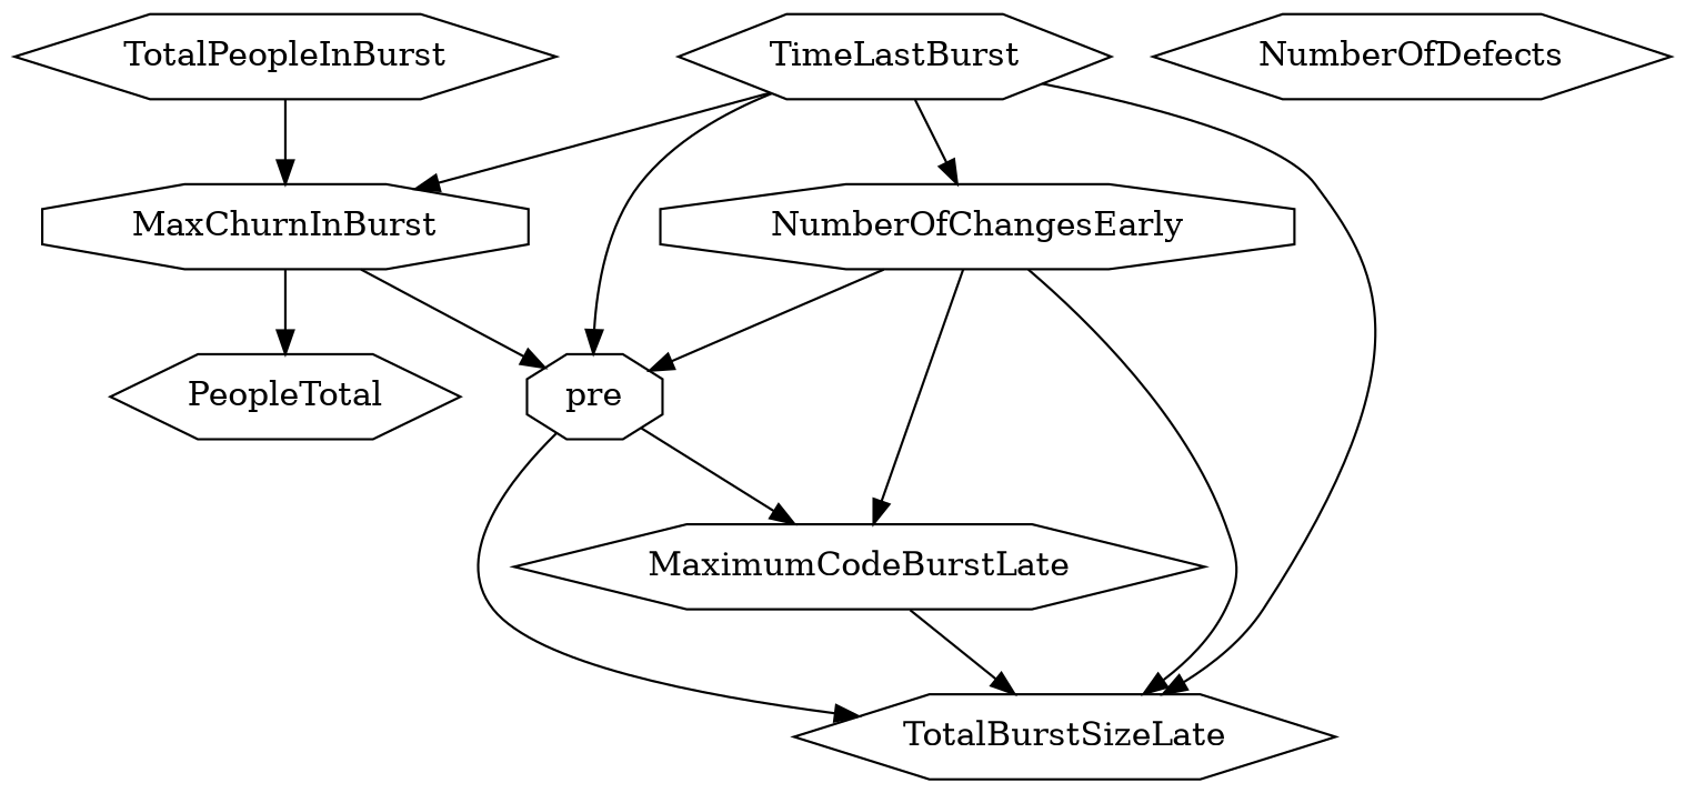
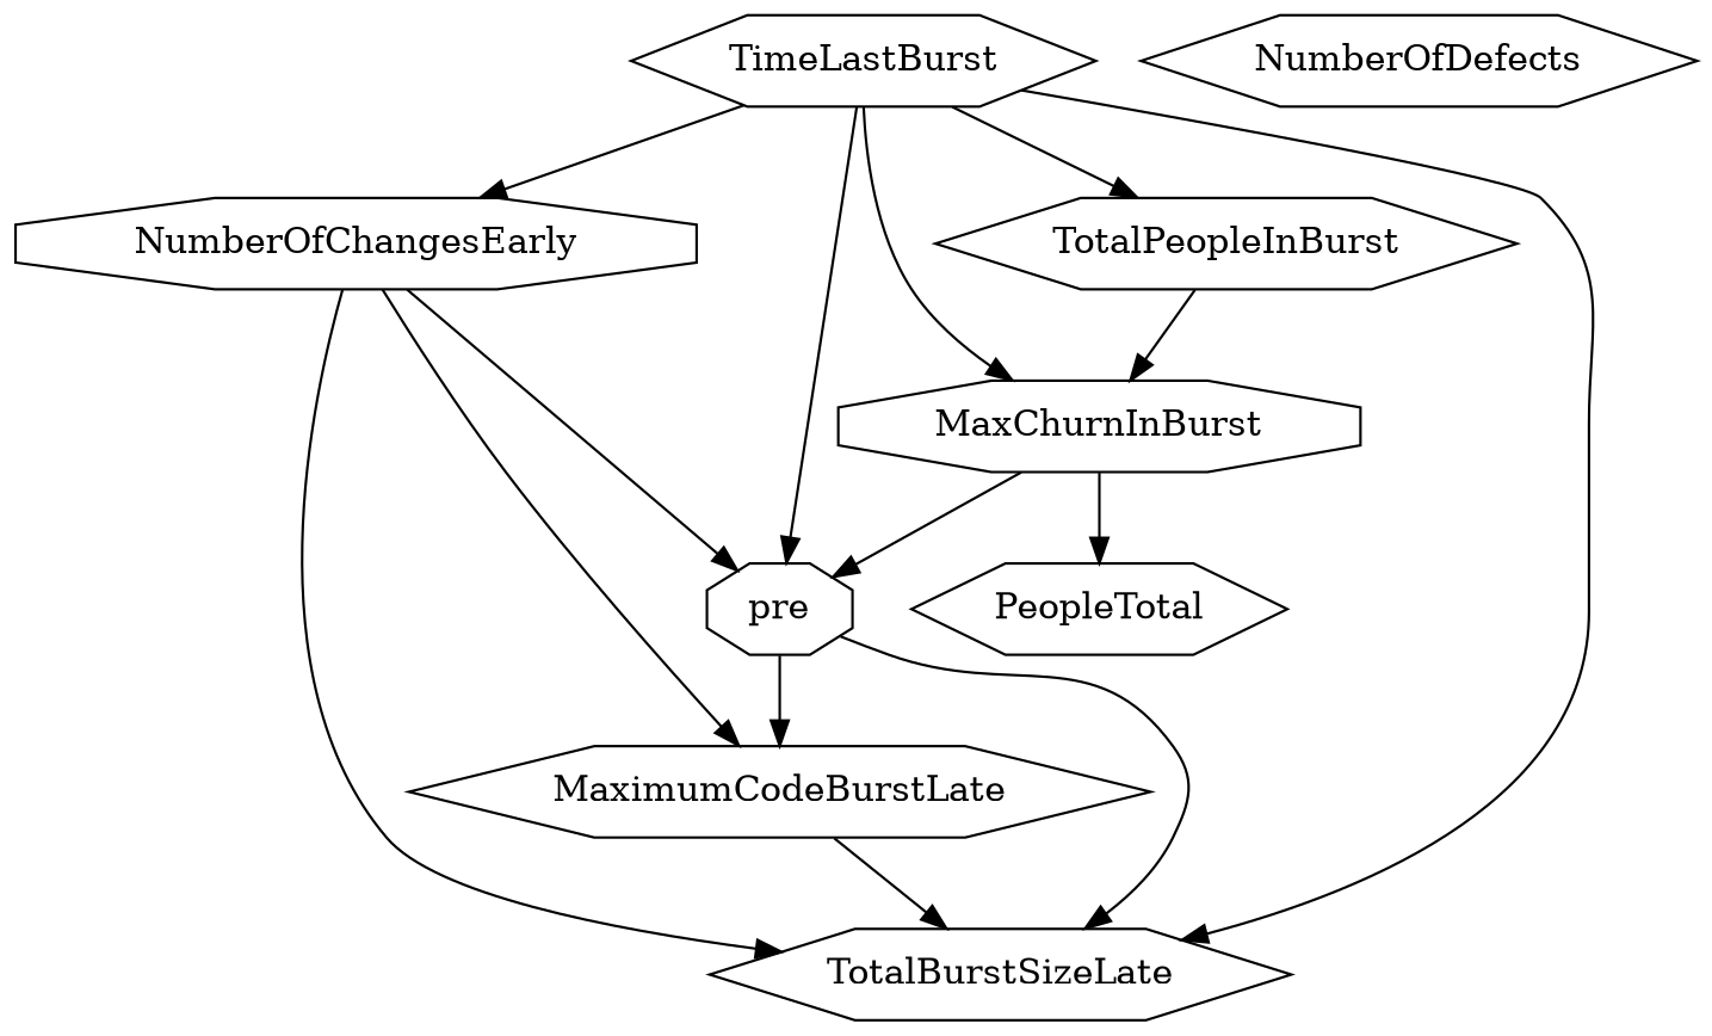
  digraph {
    node [shape=hexagon]
    NumberOfChangesEarly [shape=octagon]
    pre [shape=octagon]
    MaximumCodeBurstLate
    TotalBurstSizeLate
    NumberOfDefects
    MaxChurnInBurst [shape=octagon]
    TotalPeopleInBurst
    PeopleTotal
    TimeLastBurst
    NumberOfChangesEarly -> pre
    NumberOfChangesEarly -> MaximumCodeBurstLate
    NumberOfChangesEarly -> TotalBurstSizeLate
    pre -> MaximumCodeBurstLate
    pre -> TotalBurstSizeLate
    MaximumCodeBurstLate -> TotalBurstSizeLate
    MaxChurnInBurst -> pre
    MaxChurnInBurst -> PeopleTotal
    TotalPeopleInBurst -> MaxChurnInBurst
    TimeLastBurst -> NumberOfChangesEarly
    TimeLastBurst -> pre
    TimeLastBurst -> TotalBurstSizeLate
    TimeLastBurst -> MaxChurnInBurst
+   TimeLastBurst -> TotalPeopleInBurst
  }
